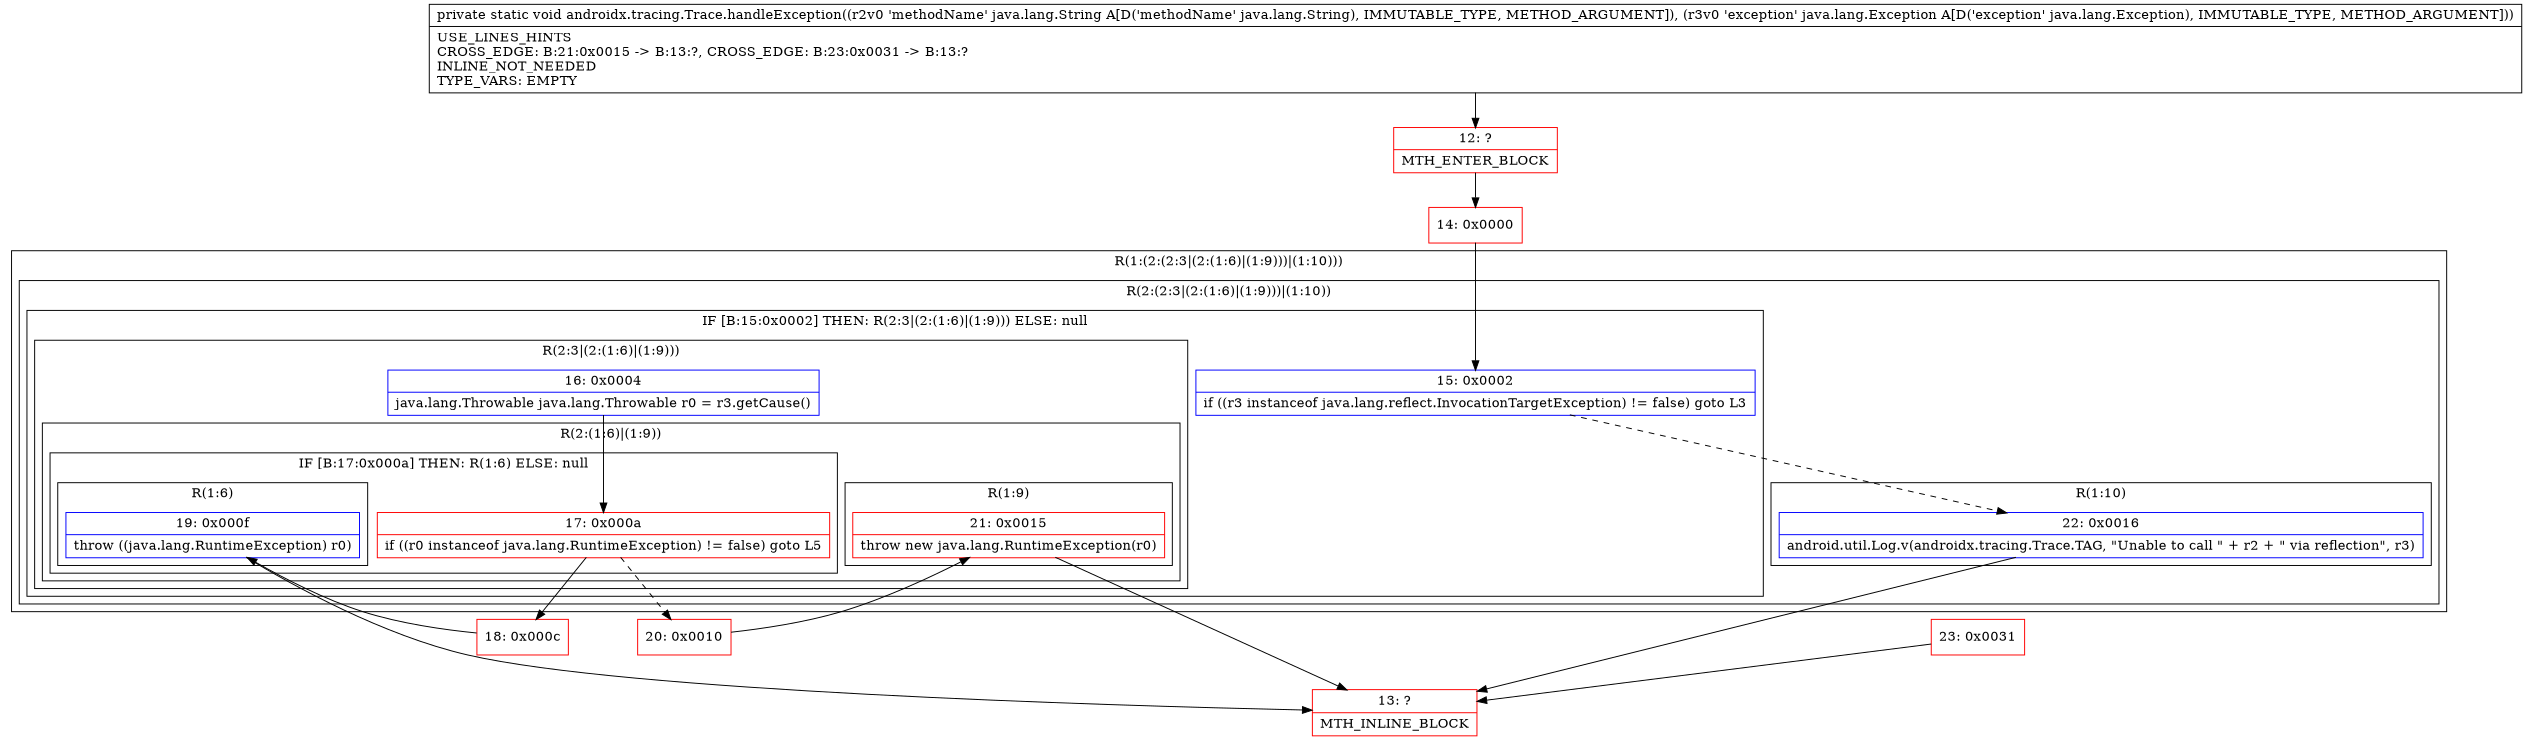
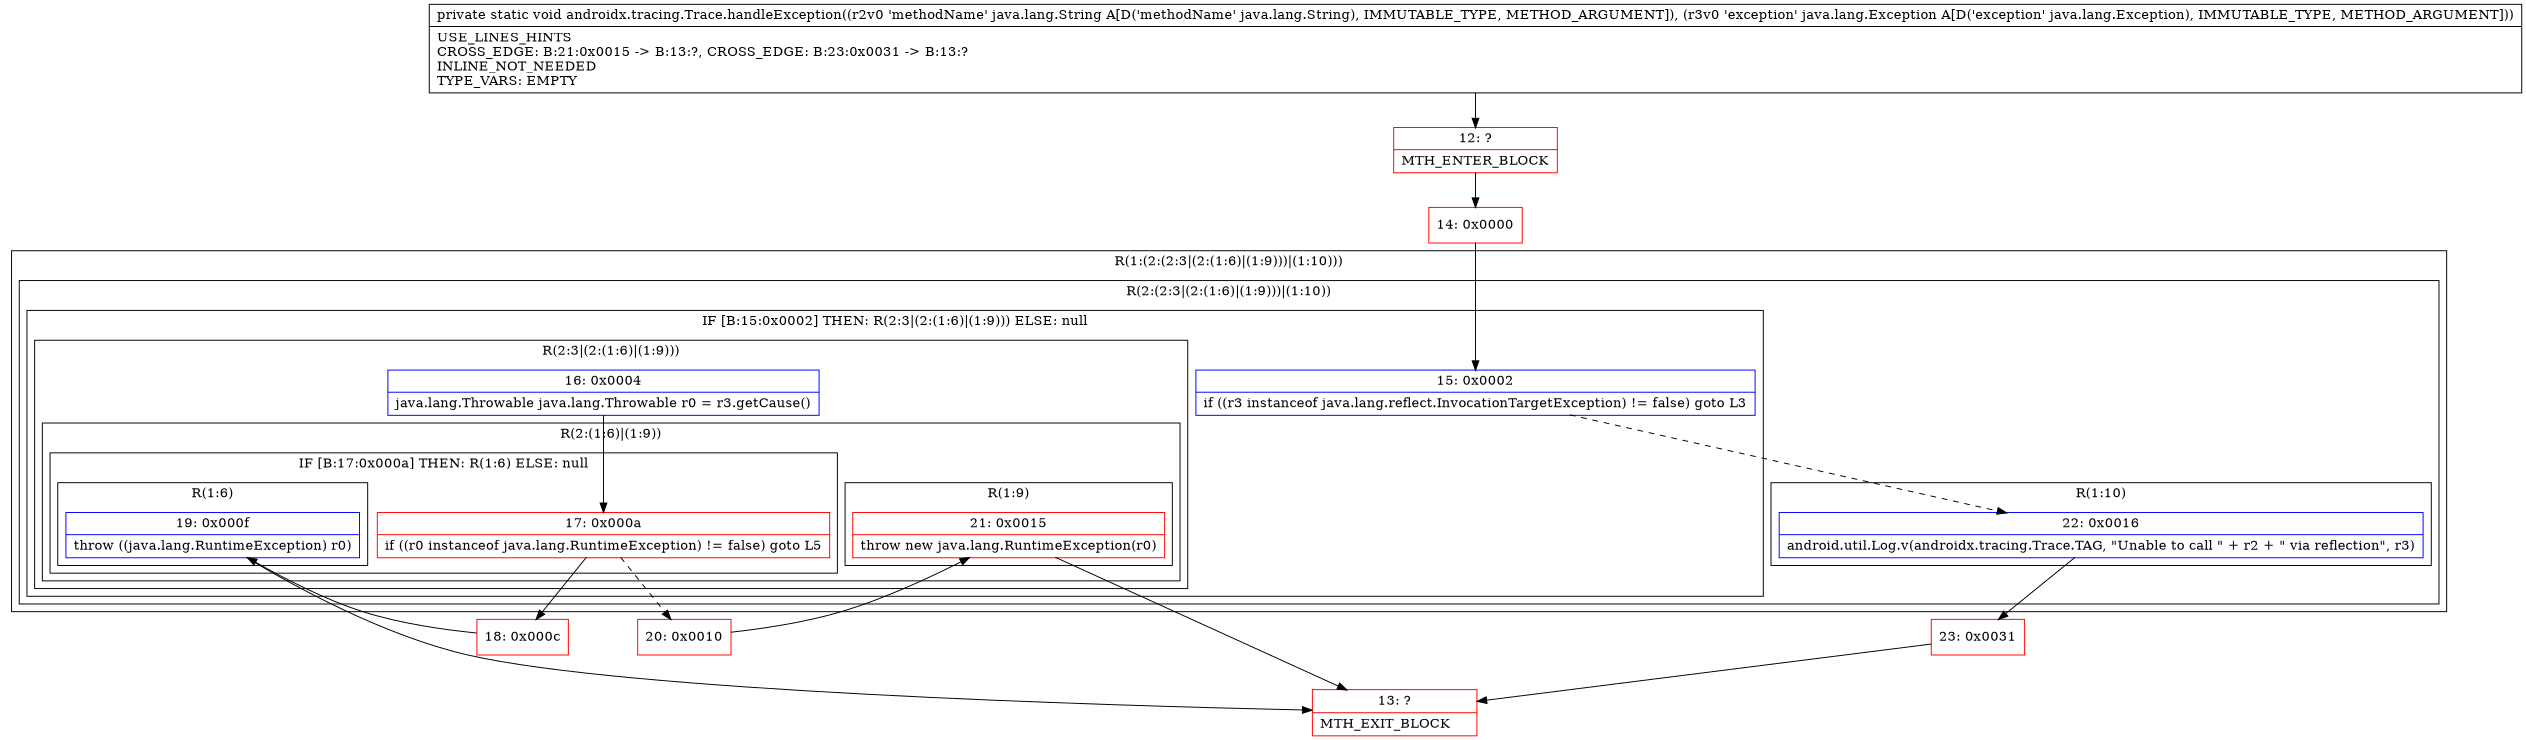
  digraph {
    node [color=red shape=record]
    n1 [color=blue label="{19\:\ 0x000f|throw ((java.lang.RuntimeException) r0)\l}"]
    n2 [label="{17\:\ 0x000a|if ((r0 instanceof java.lang.RuntimeException) != false) goto L5\l}"]
    n3 [label="{21\:\ 0x0015|throw new java.lang.RuntimeException(r0)\l}"]
    n4 [color=blue label="{16\:\ 0x0004|java.lang.Throwable java.lang.Throwable r0 = r3.getCause()\l}"]
    n5 [color=blue label="{15\:\ 0x0002|if ((r3 instanceof java.lang.reflect.InvocationTargetException) != false) goto L3\l}"]
    n6 [color=blue label="{22\:\ 0x0016|android.util.Log.v(androidx.tracing.Trace.TAG, \"Unable to call \" + r2 + \" via reflection\", r3)\l}"]
-   n7 [label="{13\:\ ?|MTH_INLINE_BLOCK\l}"]
+   n7 [label="{13\:\ ?|MTH_EXIT_BLOCK\l}"]
    n8 [label="{18\:\ 0x000c}"]
    n9 [label="{20\:\ 0x0010}"]
    n10 [label="{23\:\ 0x0031}"]
    n11 [label="{12\:\ ?|MTH_ENTER_BLOCK\l}"]
    n12 [label="{14\:\ 0x0000}"]
    n13 [label="{private static void androidx.tracing.Trace.handleException((r2v0 'methodName' java.lang.String A[D('methodName' java.lang.String), IMMUTABLE_TYPE, METHOD_ARGUMENT]), (r3v0 'exception' java.lang.Exception A[D('exception' java.lang.Exception), IMMUTABLE_TYPE, METHOD_ARGUMENT]))  | USE_LINES_HINTS\lCROSS_EDGE: B:21:0x0015 \-\> B:13:?, CROSS_EDGE: B:23:0x0031 \-\> B:13:?\lINLINE_NOT_NEEDED\lTYPE_VARS: EMPTY\l}" color=""]
    subgraph cluster_1 {
      label="R(1:(2:(2:3|(2:(1:6)|(1:9)))|(1:10)))"
      subgraph cluster_2 {
        label="R(2:(2:3|(2:(1:6)|(1:9)))|(1:10))"
        subgraph cluster_3 {
          label="IF [B:15:0x0002] THEN: R(2:3|(2:(1:6)|(1:9))) ELSE: null"
          n5
          subgraph cluster_4 {
            label="R(2:3|(2:(1:6)|(1:9)))"
            n4
            subgraph cluster_5 {
              label="R(2:(1:6)|(1:9))"
              subgraph cluster_6 {
                label="IF [B:17:0x000a] THEN: R(1:6) ELSE: null"
                n2
                subgraph cluster_7 {
                  label="R(1:6)"
                  n1
                }
              }
              subgraph cluster_8 {
                label="R(1:9)"
                n3
              }
            }
          }
        }
        subgraph cluster_9 {
          label="R(1:10)"
          n6
        }
      }
    }
    n1 -> n7
    n2 -> n8
    n2 -> n9 [style=dashed]
    n3 -> n7
    n4 -> n2
    n5 -> n6 [style=dashed]
-   n6 -> n7
+   n6 -> n10
    n8 -> n1
    n9 -> n3
    n10 -> n7
    n11 -> n12
    n12 -> n5
    n13 -> n11
  }
